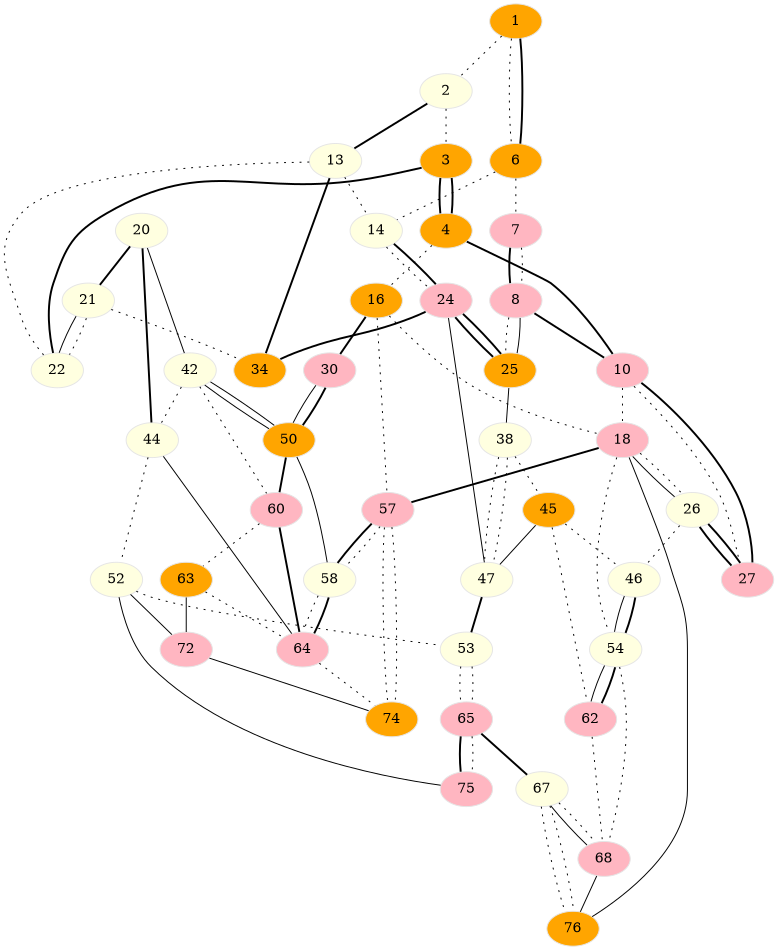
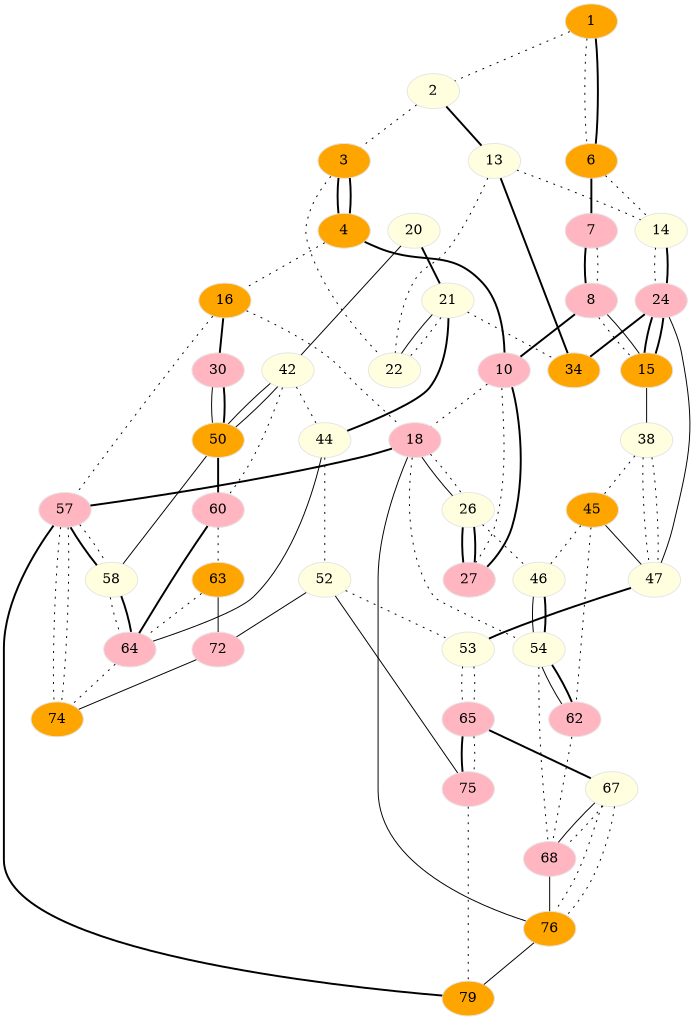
  graph {
    node [color=gray90 fillcolor=lightyellow style=filled]
    edge [style=dotted]
    1 [fillcolor=orange]
    2 [super="+12"]
    6 [fillcolor=orange super="+15"]
    3 [fillcolor=orange super="+23"]
    13 [super="+33"]
    7 [fillcolor=lightpink]
    14
    4 [fillcolor=orange super="+5"]
    22
    34 [fillcolor=orange]
    10 [fillcolor=lightpink super="+11"]
    16 [fillcolor=orange super="+17"]
    18 [fillcolor=lightpink super="+56"]
    27 [fillcolor=lightpink super="+29"]
    30 [fillcolor=lightpink]
    57 [fillcolor=lightpink super="+78"]
    8 [fillcolor=lightpink super="+9"]
    24 [fillcolor=lightpink super="+35"]
-   25 [fillcolor=orange super="+32"]
+   25 [fillcolor=orange super="+32" label=15]
    38 [super="+39"]
    26 [super="+37"]
    54 [super="+55"]
    76 [fillcolor=orange super="+81"]
    47 [super="+49"]
    50 [fillcolor=orange super="+59"]
    58
    74 [fillcolor=orange super="+77"]
+   79 [fillcolor=orange]
    46
    62 [fillcolor=lightpink]
    68 [fillcolor=lightpink super="+71"]
    20 [super="+41"]
    21 [super="+40"]
    42 [super="+43"]
    44 [super="+51"]
    60 [fillcolor=lightpink super="+61"]
    52 [super="+73"]
    64 [fillcolor=lightpink super="+69"]
    53
    45 [fillcolor=orange super="+48"]
    63 [fillcolor=orange super="+70"]
    72 [fillcolor=lightpink]
    75 [fillcolor=lightpink super="+80"]
    65 [fillcolor=lightpink super="+66"]
    67
    1 -- 2
    1 -- 6
    1 -- 6 [style=bold]
    2 -- 3 [weight=2]
    2 -- 13 [style=bold]
-   6 -- 7 [weight=2]
+   6 -- 7 [style=bold weight=2]
    6 -- 14
    3 -- 4 [style=bold]
    3 -- 4 [style=bold]
-   3 -- 22 [style=bold]
+   3 -- 22
    13 -- 14
    13 -- 22
    13 -- 34 [style=bold]
    7 -- 8 [style=bold]
    7 -- 8
    14 -- 24
    14 -- 24 [style=bold]
    4 -- 10 [style=bold]
    4 -- 16
    10 -- 18
    10 -- 27
    10 -- 27 [style=bold]
    16 -- 18
    16 -- 30 [style=bold]
    16 -- 57
    18 -- 57 [style=bold]
    18 -- 26 [style=solid]
    18 -- 26
    18 -- 54
    18 -- 76 [style=solid]
    30 -- 50 [style=solid]
    30 -- 50 [style=bold]
    57 -- 58 [style=bold]
    57 -- 58
    57 -- 74 [weight=2]
    57 -- 74
+   57 -- 79 [style=bold]
    8 -- 10 [style=bold]
    8 -- 25
    8 -- 25 [style=solid]
    24 -- 34 [style=bold]
    24 -- 25 [style=bold]
    24 -- 25 [style=bold]
    24 -- 47 [style=solid]
    25 -- 38 [style=solid]
    38 -- 47
    38 -- 47
    38 -- 45
    26 -- 27 [style=bold]
    26 -- 27 [style=bold]
    26 -- 46
    54 -- 62 [style=solid]
    54 -- 62 [style=bold]
    54 -- 68
+   76 -- 79 [style=solid]
    47 -- 53 [style=bold]
    50 -- 58 [style=solid]
    50 -- 60 [style=bold]
    58 -- 64
    58 -- 64 [style=bold]
    46 -- 54 [style=solid]
    46 -- 54 [style=bold]
    62 -- 68
    68 -- 76 [style=solid]
    20 -- 21 [style=bold]
    20 -- 42 [style=solid]
    21 -- 22 [style=solid]
    21 -- 22
    21 -- 34
-   20 -- 44 [style=bold]
+   21 -- 44 [style=bold]
    42 -- 50 [style=solid]
    42 -- 50 [style=solid]
    42 -- 44
    42 -- 60
    44 -- 52
    44 -- 64 [style=solid]
    60 -- 64 [style=bold]
    60 -- 63
    52 -- 53
    52 -- 72 [style=solid]
    52 -- 75 [style=solid]
    64 -- 74
    53 -- 65
    53 -- 65
    45 -- 47 [style=solid]
    45 -- 46
    45 -- 62
    63 -- 64
    63 -- 72 [style=solid]
    72 -- 74 [style=solid]
+   75 -- 79
    65 -- 75 [style=bold weight=2]
    65 -- 75
    65 -- 67 [style=bold]
    67 -- 76
    67 -- 76
    67 -- 68 [style=solid]
    67 -- 68
  }
